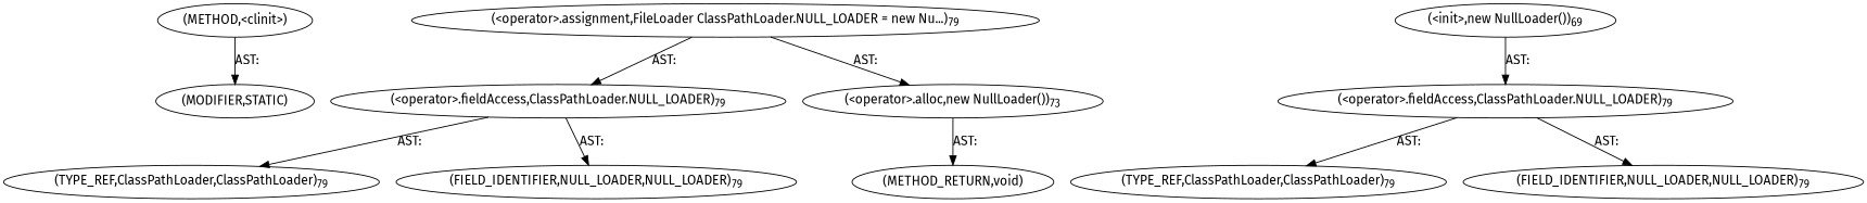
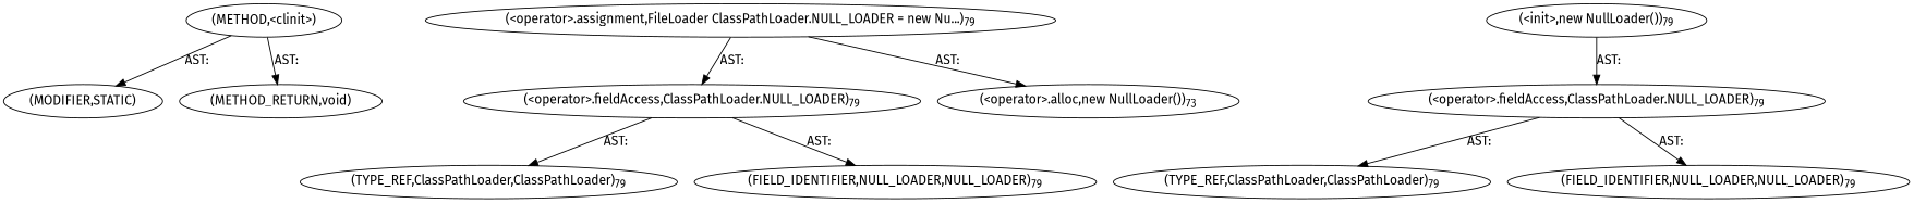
  digraph {
    fontname="Fira Sans"
    node [fontname="Fira Sans"]
    edge [fontname="Fira Sans"]
    n1 [label=<(METHOD,&lt;clinit&gt;)>]
    n2 [label=<(MODIFIER,STATIC)>]
    n3 [label=<(METHOD_RETURN,void)>]
    n4 [label=<(&lt;operator&gt;.assignment,FileLoader ClassPathLoader.NULL_LOADER = new Nu...)<SUB>79</SUB>>]
    n5 [label=<(&lt;operator&gt;.fieldAccess,ClassPathLoader.NULL_LOADER)<SUB>79</SUB>>]
    n6 [label=<(&lt;operator&gt;.alloc,new NullLoader())<SUB>73</SUB>>]
-   n7 [label=<(&lt;init&gt;,new NullLoader())<SUB>69</SUB>>]
+   n7 [label=<(&lt;init&gt;,new NullLoader())<SUB>79</SUB>>]
    n8 [label=<(&lt;operator&gt;.fieldAccess,ClassPathLoader.NULL_LOADER)<SUB>79</SUB>>]
    n9 [label=<(TYPE_REF,ClassPathLoader,ClassPathLoader)<SUB>79</SUB>>]
    n10 [label=<(FIELD_IDENTIFIER,NULL_LOADER,NULL_LOADER)<SUB>79</SUB>>]
    n11 [label=<(TYPE_REF,ClassPathLoader,ClassPathLoader)<SUB>79</SUB>>]
    n12 [label=<(FIELD_IDENTIFIER,NULL_LOADER,NULL_LOADER)<SUB>79</SUB>>]
    n1 -> n2 [label="AST: "]
-   n6 -> n3 [label="AST: "]
+   n1 -> n3 [label="AST: "]
    n4 -> n5 [label="AST: "]
    n4 -> n6 [label="AST: "]
    n5 -> n9 [label="AST: "]
    n5 -> n10 [label="AST: "]
    n7 -> n8 [label="AST: "]
    n8 -> n11 [label="AST: "]
    n8 -> n12 [label="AST: "]
  }
